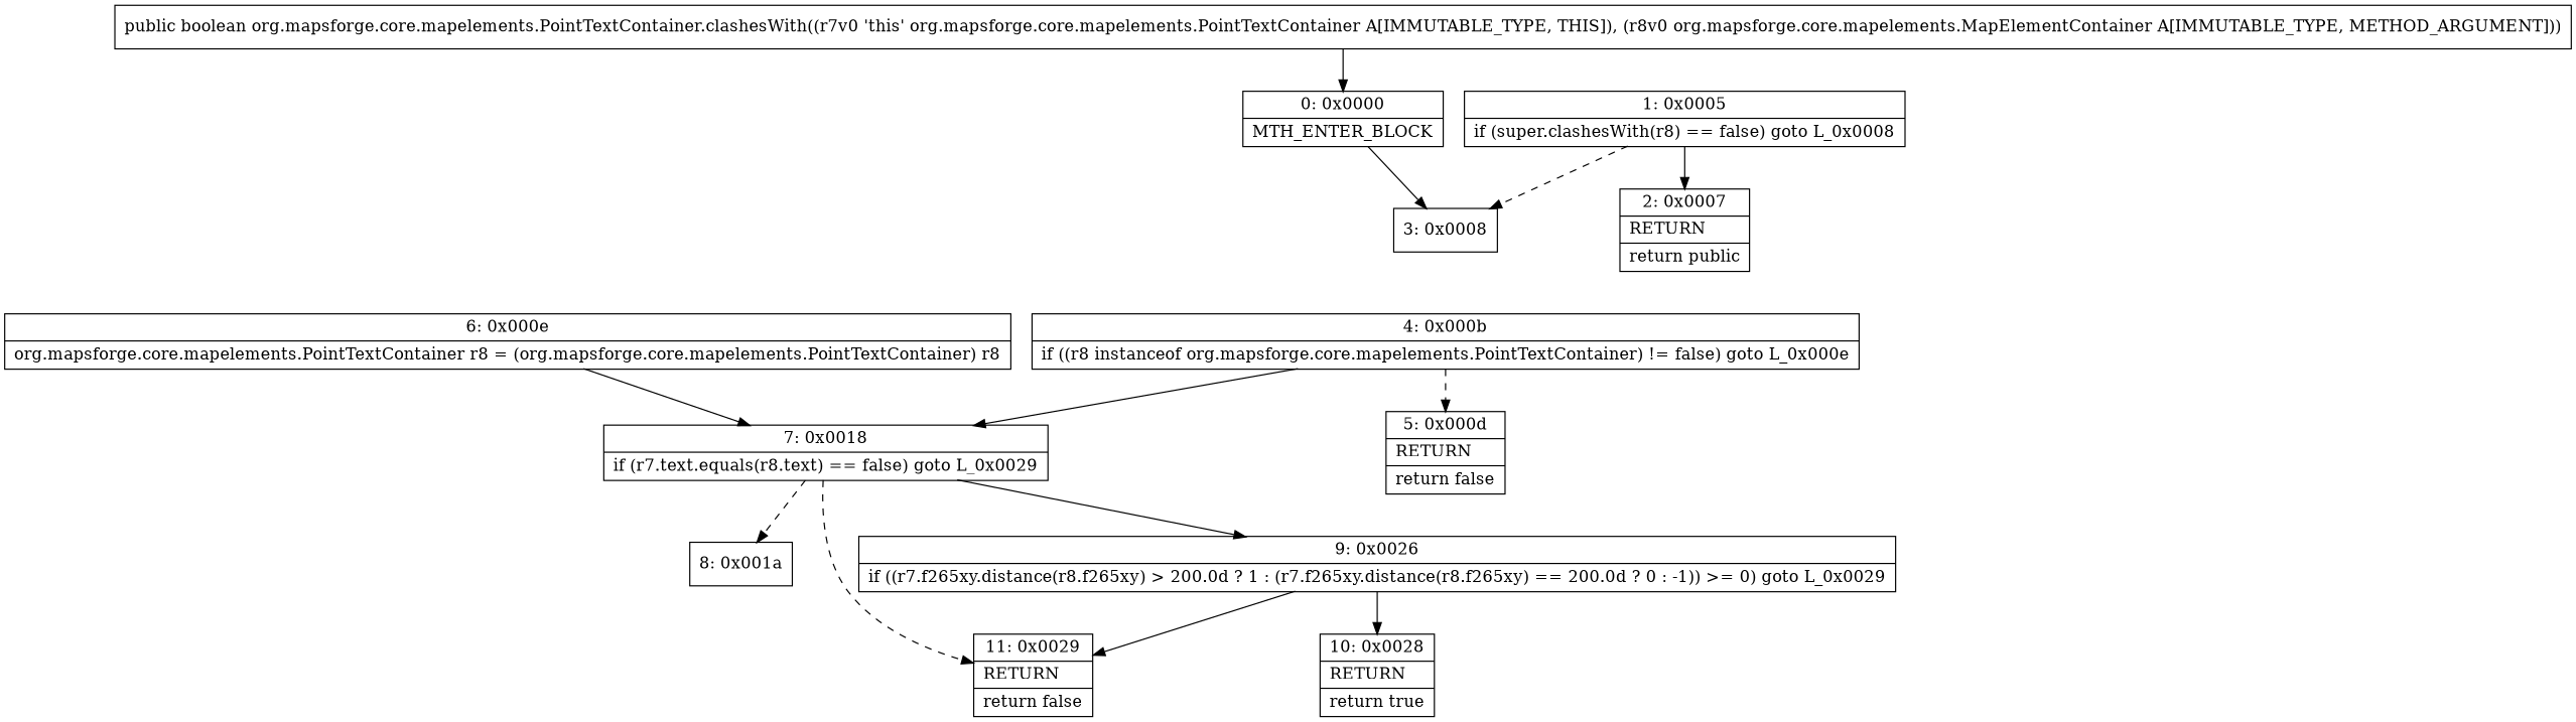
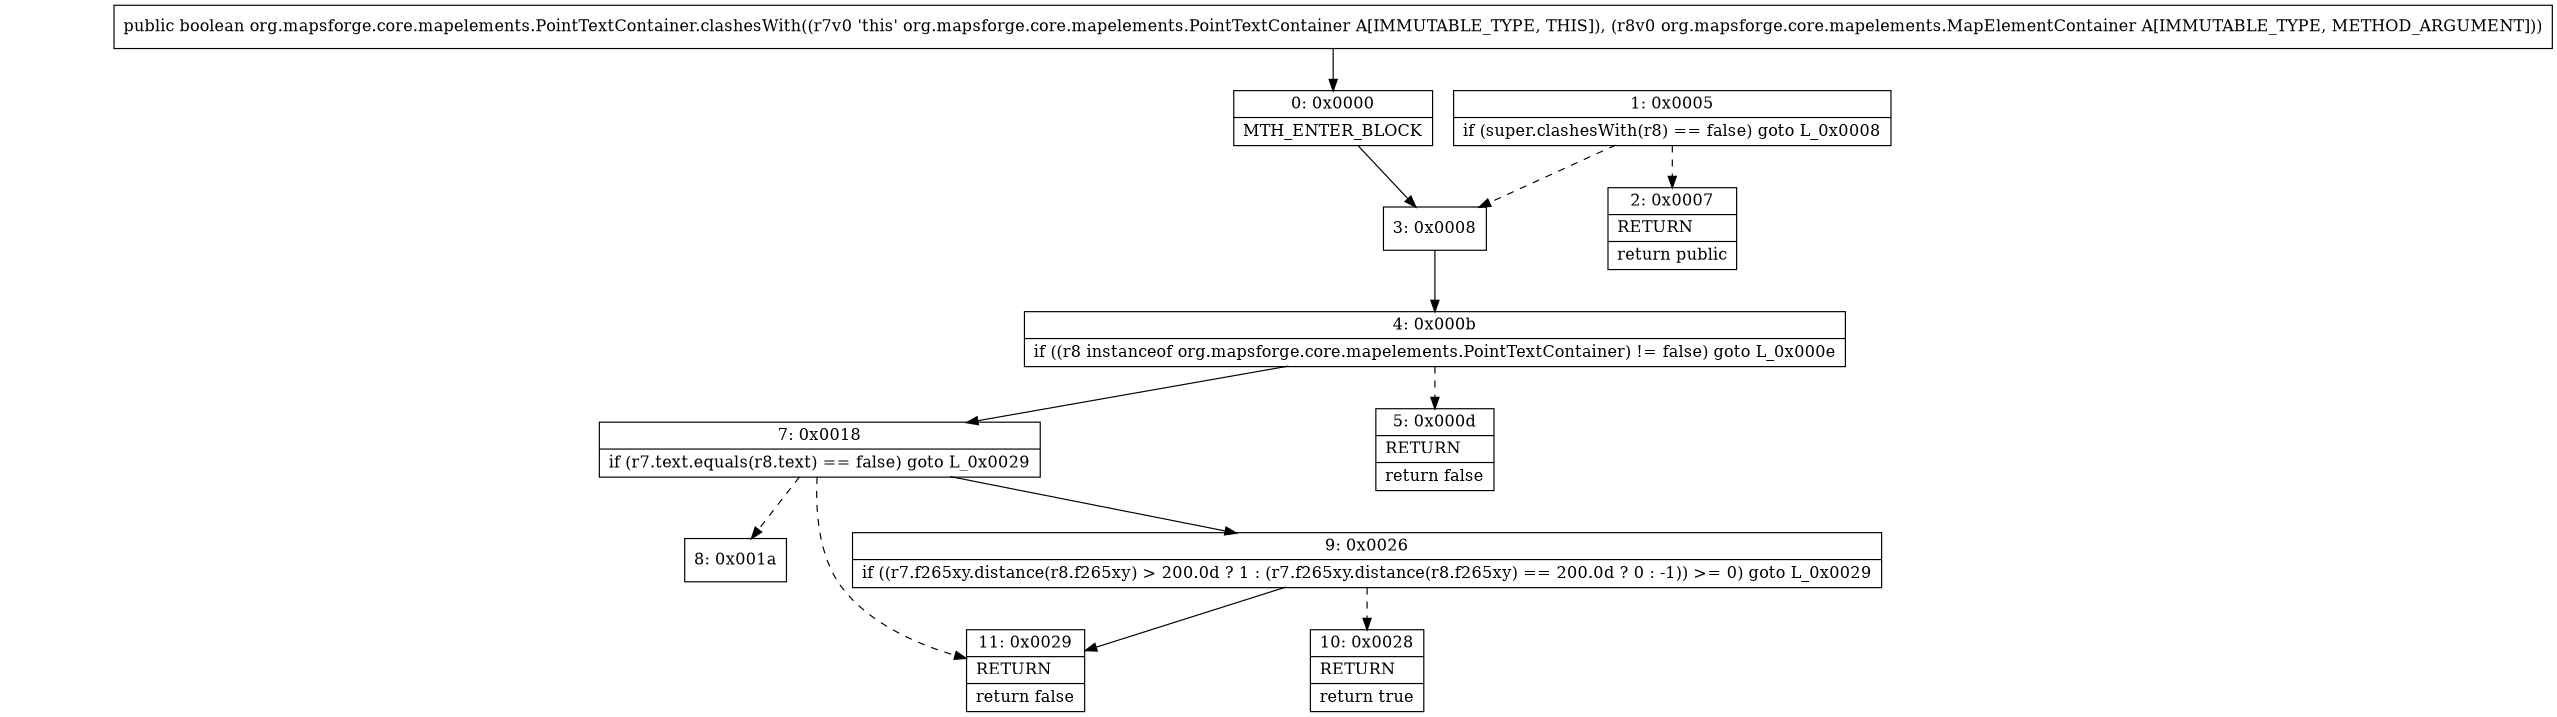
  digraph {
    node [shape=record]
    n1 [label="{0\:\ 0x0000|MTH_ENTER_BLOCK\l}"]
    n2 [label="{3\:\ 0x0008}"]
    n3 [label="{1\:\ 0x0005|if (super.clashesWith(r8) == false) goto L_0x0008\l}"]
    n4 [label="{2\:\ 0x0007|RETURN\l|return public\l}"]
    n5 [label="{4\:\ 0x000b|if ((r8 instanceof org.mapsforge.core.mapelements.PointTextContainer) != false) goto L_0x000e\l}"]
    n6 [label="{5\:\ 0x000d|RETURN\l|return false\l}"]
    n7 [label="{7\:\ 0x0018|if (r7.text.equals(r8.text) == false) goto L_0x0029\l}"]
-   n8 [label="{6\:\ 0x000e|org.mapsforge.core.mapelements.PointTextContainer r8 = (org.mapsforge.core.mapelements.PointTextContainer) r8\l}"]
    n9 [label="{8\:\ 0x001a}"]
    n10 [label="{11\:\ 0x0029|RETURN\l|return false\l}"]
    n11 [label="{9\:\ 0x0026|if ((r7.f265xy.distance(r8.f265xy) \> 200.0d ? 1 : (r7.f265xy.distance(r8.f265xy) == 200.0d ? 0 : \-1)) \>= 0) goto L_0x0029\l}"]
    n12 [label="{10\:\ 0x0028|RETURN\l|return true\l}"]
    n13 [label="{public boolean org.mapsforge.core.mapelements.PointTextContainer.clashesWith((r7v0 'this' org.mapsforge.core.mapelements.PointTextContainer A[IMMUTABLE_TYPE, THIS]), (r8v0 org.mapsforge.core.mapelements.MapElementContainer A[IMMUTABLE_TYPE, METHOD_ARGUMENT])) }"]
    n1 -> n2
+   n2 -> n5
    n3 -> n2 [style=dashed]
-   n3 -> n4 [style=solid]
+   n3 -> n4 [style=dashed]
    n5 -> n6 [style=dashed]
    n5 -> n7
    n7 -> n9 [style=dashed]
    n7 -> n10 [style=dashed]
    n7 -> n11
-   n8 -> n7
    n11 -> n10
-   n11 -> n12 [style=solid]
+   n11 -> n12 [style=dashed]
    n13 -> n1
  }
